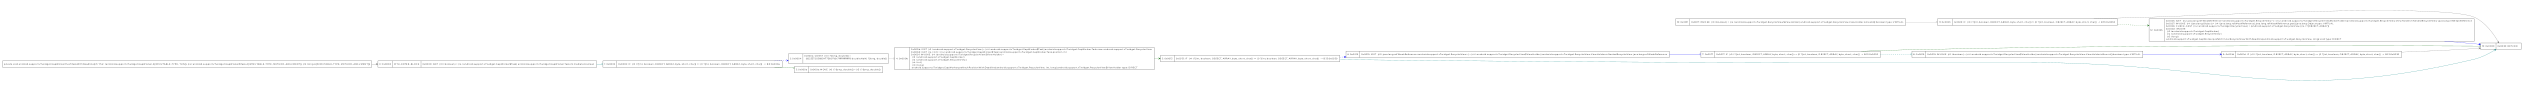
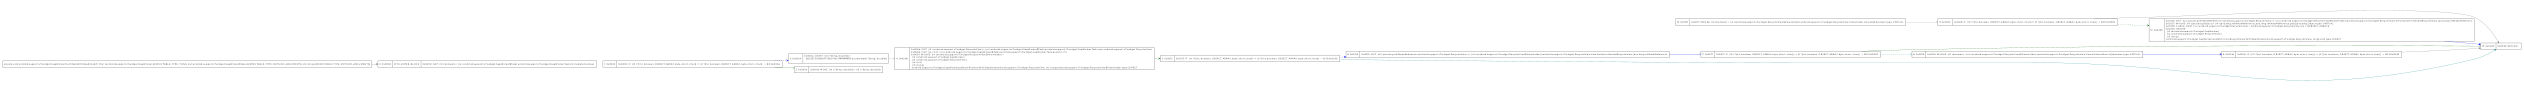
  digraph {
    fontname=Montserrat
    rankdir=LR
    node [fontname=Montserrat shape=record]
    edge [arrowhead=vee color=blue fontname=Montserrat]
    n1 [label="{0\:\ 0x0000|MTH_ENTER_BLOCK\l|0x0000: IGET  (r0 I:boolean) = (r4 I:android.support.v7.widget.GapWorker$Task) android.support.v7.widget.GapWorker.Task.immediate boolean \l}"]
    n2 [label="{1\:\ 0x0002|0x0002: IF  (r0 I:?[int, boolean, OBJECT, ARRAY, byte, short, char]) == (0 ?[int, boolean, OBJECT, ARRAY, byte, short, char])  \-\> B:3:0x000a \l}"]
    n3 [label="{2\:\ 0x0004|0x0004: CONST  (r0 I:?[long, double]) = \l  (9223372036854775807(0x7fffffffffffffff, double:NaN) ?[long, double])\l \l}"]
    n4 [label="{3\:\ 0x000a|0x000a: MOVE  (r0 I:?[long, double]) = (r5 I:?[long, double]) \l}"]
    n5 [label="{4\:\ 0x000b|0x000b: IGET  (r2 I:android.support.v7.widget.RecyclerView) = (r4 I:android.support.v7.widget.GapWorker$Task) android.support.v7.widget.GapWorker.Task.view android.support.v7.widget.RecyclerView \l0x000d: IGET  (r4 I:int) = (r4 I:android.support.v7.widget.GapWorker$Task) android.support.v7.widget.GapWorker.Task.position int \l0x000f: INVOKE  (r4 I:android.support.v7.widget.RecyclerView$ViewHolder) = \l  (r3 I:android.support.v7.widget.GapWorker)\l  (r2 I:android.support.v7.widget.RecyclerView)\l  (r4 I:int)\l  (r0 I:long)\l android.support.v7.widget.GapWorker.prefetchPositionWithDeadline(android.support.v7.widget.RecyclerView, int, long):android.support.v7.widget.RecyclerView$ViewHolder type: DIRECT \l}"]
    n6 [label="{5\:\ 0x0013|0x0013: IF  (r4 I:?[int, boolean, OBJECT, ARRAY, byte, short, char]) == (0 ?[int, boolean, OBJECT, ARRAY, byte, short, char])  \-\> B:13:0x0030 \l}"]
    n7 [label="{6\:\ 0x0015|0x0015: IGET  (r0 I:java.lang.ref.WeakReference\<android.support.v7.widget.RecyclerView\>) = (r4 I:android.support.v7.widget.RecyclerView$ViewHolder) android.support.v7.widget.RecyclerView.ViewHolder.mNestedRecyclerView java.lang.ref.WeakReference \l}"]
    n8 [label="{13\:\ 0x0030|0x0030: RETURN   \l}"]
    n9 [label="{7\:\ 0x0017|0x0017: IF  (r0 I:?[int, boolean, OBJECT, ARRAY, byte, short, char]) == (0 ?[int, boolean, OBJECT, ARRAY, byte, short, char])  \-\> B:13:0x0030 \l}"]
    n10 [label="{8\:\ 0x0019|0x0019: INVOKE  (r0 I:boolean) = (r4 I:android.support.v7.widget.RecyclerView$ViewHolder) android.support.v7.widget.RecyclerView.ViewHolder.isBound():boolean type: VIRTUAL \l}"]
    n11 [label="{9\:\ 0x001d|0x001d: IF  (r0 I:?[int, boolean, OBJECT, ARRAY, byte, short, char]) == (0 ?[int, boolean, OBJECT, ARRAY, byte, short, char])  \-\> B:13:0x0030 \l}"]
    n12 [label="{10\:\ 0x001f|0x001f: INVOKE  (r0 I:boolean) = (r4 I:android.support.v7.widget.RecyclerView$ViewHolder) android.support.v7.widget.RecyclerView.ViewHolder.isInvalid():boolean type: VIRTUAL \l}"]
    n13 [label="{11\:\ 0x0023|0x0023: IF  (r0 I:?[int, boolean, OBJECT, ARRAY, byte, short, char]) != (0 ?[int, boolean, OBJECT, ARRAY, byte, short, char])  \-\> B:13:0x0030 \l}"]
    n14 [label="{12\:\ 0x0025|0x0025: IGET  (r4 I:java.lang.ref.WeakReference\<android.support.v7.widget.RecyclerView\>) = (r4 I:android.support.v7.widget.RecyclerView$ViewHolder) android.support.v7.widget.RecyclerView.ViewHolder.mNestedRecyclerView java.lang.ref.WeakReference \l0x0027: INVOKE  (r4 I:java.lang.Object) = (r4 I:java.lang.ref.WeakReference) java.lang.ref.WeakReference.get():java.lang.Object type: VIRTUAL \l0x002b: CHECK_CAST  (r4 I:android.support.v7.widget.RecyclerView) = (android.support.v7.widget.RecyclerView) (r4 I:?[OBJECT, ARRAY]) \l0x002d: INVOKE  \l  (r3 I:android.support.v7.widget.GapWorker)\l  (r4 I:android.support.v7.widget.RecyclerView)\l  (r5 I:long)\l android.support.v7.widget.GapWorker.prefetchInnerRecyclerViewWithDeadline(android.support.v7.widget.RecyclerView, long):void type: DIRECT \l}"]
    n15 [label="{private void android.support.v7.widget.GapWorker.flushTaskWithDeadline((r3 'this' I:android.support.v7.widget.GapWorker A[IMMUTABLE_TYPE, THIS]), (r4 I:android.support.v7.widget.GapWorker$Task A[IMMUTABLE_TYPE, METHOD_ARGUMENT]), (r5 I:long A[IMMUTABLE_TYPE, METHOD_ARGUMENT])) }"]
-   n1 -> n2 [arrowhead=odot color=teal]
    n2 -> n3 [style=dashed]
    n2 -> n4 [arrowhead=odot color=darkgreen]
    n3 -> n5 [arrowhead=odot color=gray40]
    n5 -> n6 [color=darkgreen]
    n6 -> n7 [arrowhead=diamond style=dashed]
    n6 -> n8 [color=teal]
    n7 -> n9 [arrowhead=odot]
    n9 -> n8 [arrowhead=odot color=darkgreen]
    n9 -> n10 [arrowhead=odot color=teal style=dashed]
    n10 -> n11
    n11 -> n8 [color=gray40]
    n12 -> n13 [arrowhead=odot color=gray40]
    n13 -> n8 [color=gray40]
    n13 -> n14 [color=darkgreen style=dashed]
    n14 -> n8 [arrowhead=diamond]
    n15 -> n1 [color=gray40]
  }
